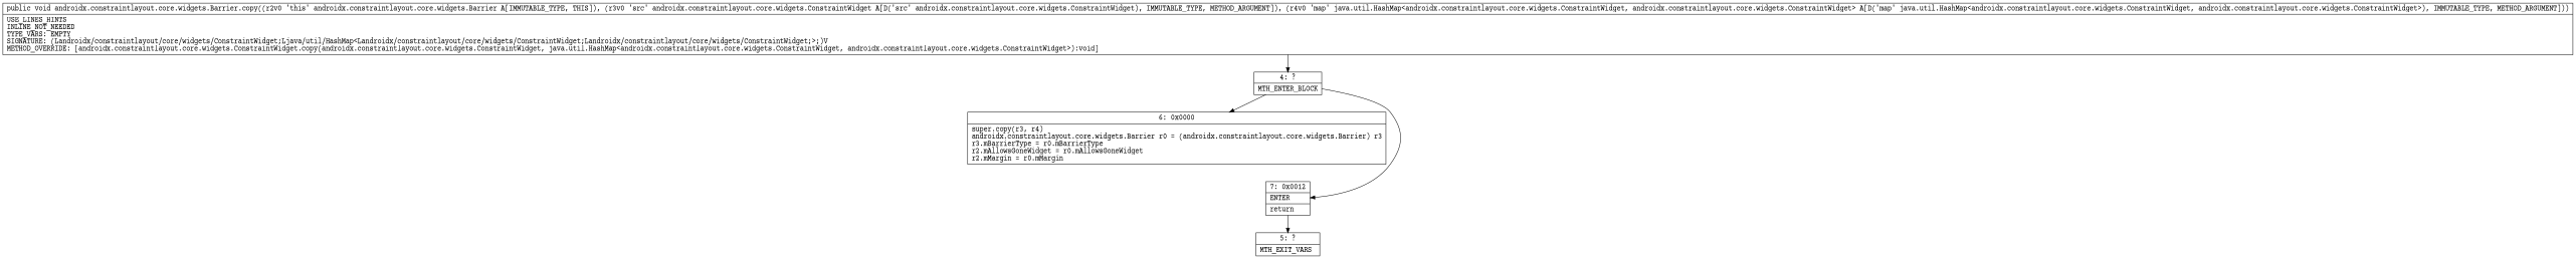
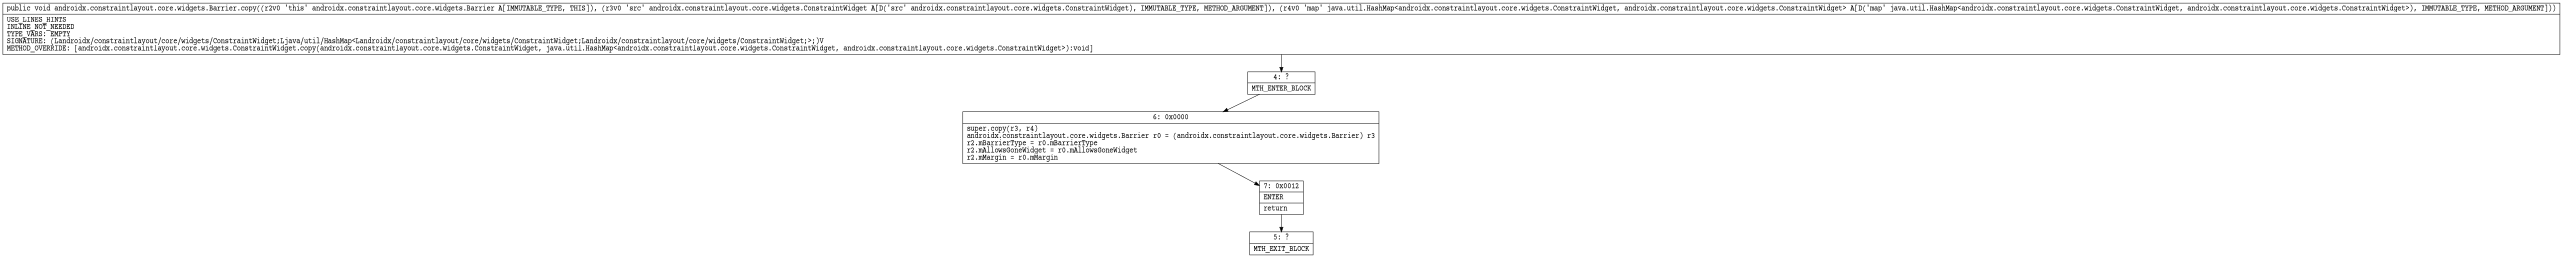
  digraph {
    fontname="Courier Prime"
    node [fontname="Courier Prime" shape=record]
    edge [fontname="Courier Prime"]
    n1 [label="{4\:\ ?|MTH_ENTER_BLOCK\l}"]
-   n2 [label="{6\:\ 0x0000|super.copy(r3, r4)\landroidx.constraintlayout.core.widgets.Barrier r0 = (androidx.constraintlayout.core.widgets.Barrier) r3\lr3.mBarrierType = r0.mBarrierType\lr2.mAllowsGoneWidget = r0.mAllowsGoneWidget\lr2.mMargin = r0.mMargin\l}"]
+   n2 [label="{6\:\ 0x0000|super.copy(r3, r4)\landroidx.constraintlayout.core.widgets.Barrier r0 = (androidx.constraintlayout.core.widgets.Barrier) r3\lr2.mBarrierType = r0.mBarrierType\lr2.mAllowsGoneWidget = r0.mAllowsGoneWidget\lr2.mMargin = r0.mMargin\l}"]
    n3 [label="{7\:\ 0x0012|ENTER\l|return\l}"]
-   n4 [label="{5\:\ ?|MTH_EXIT_VARS\l}"]
+   n4 [label="{5\:\ ?|MTH_EXIT_BLOCK\l}"]
    n5 [label="{public void androidx.constraintlayout.core.widgets.Barrier.copy((r2v0 'this' androidx.constraintlayout.core.widgets.Barrier A[IMMUTABLE_TYPE, THIS]), (r3v0 'src' androidx.constraintlayout.core.widgets.ConstraintWidget A[D('src' androidx.constraintlayout.core.widgets.ConstraintWidget), IMMUTABLE_TYPE, METHOD_ARGUMENT]), (r4v0 'map' java.util.HashMap\<androidx.constraintlayout.core.widgets.ConstraintWidget, androidx.constraintlayout.core.widgets.ConstraintWidget\> A[D('map' java.util.HashMap\<androidx.constraintlayout.core.widgets.ConstraintWidget, androidx.constraintlayout.core.widgets.ConstraintWidget\>), IMMUTABLE_TYPE, METHOD_ARGUMENT]))  | USE_LINES_HINTS\lINLINE_NOT_NEEDED\lTYPE_VARS: EMPTY\lSIGNATURE: (Landroidx\/constraintlayout\/core\/widgets\/ConstraintWidget;Ljava\/util\/HashMap\<Landroidx\/constraintlayout\/core\/widgets\/ConstraintWidget;Landroidx\/constraintlayout\/core\/widgets\/ConstraintWidget;\>;)V\lMETHOD_OVERRIDE: [androidx.constraintlayout.core.widgets.ConstraintWidget.copy(androidx.constraintlayout.core.widgets.ConstraintWidget, java.util.HashMap\<androidx.constraintlayout.core.widgets.ConstraintWidget, androidx.constraintlayout.core.widgets.ConstraintWidget\>):void]\l}"]
    n1 -> n2
-   n1 -> n3
+   n2 -> n3
    n3 -> n4
    n5 -> n1
  }
